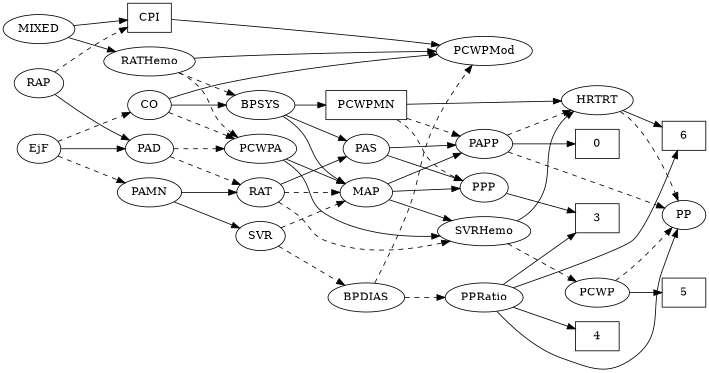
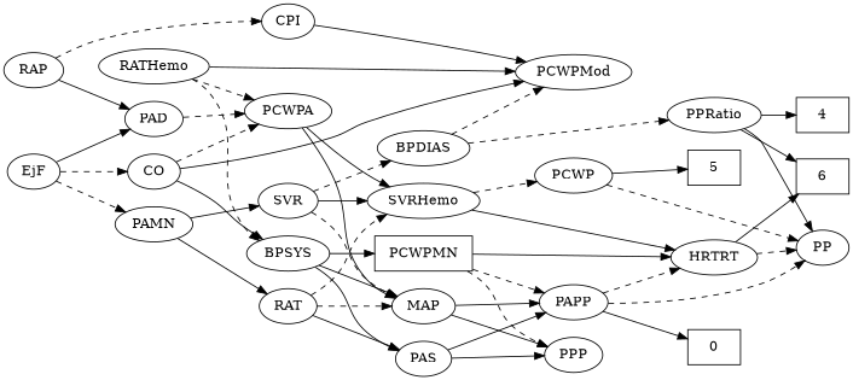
  strict digraph {
    rankdir=LR
    edge [style=solid]
    n1 [height=0.5 label=0 shape=box width=0.75]
    n2 [height=0.5 label=6 shape=box width=0.75]
-   3 [height=0.5 shape=box width=0.75]
    4 [height=0.5 shape=box width=0.75]
    5 [height=0.5 shape=box width=0.75]
    EjF [height=0.5 width=0.75]
    PAD [height=0.5 width=0.79437]
    CO [height=0.5 width=0.75]
    PAMN [height=0.5 width=1.011]
    RAP [height=0.5 width=0.77632]
-   CPI [height=0.5 width=0.75 shape=box]
-   MIXED [height=0.5 width=1.1193]
+   CPI [height=0.5 width=0.75]
    RATHemo [height=0.5 width=1.3721]
    RAT [height=0.5 width=0.75827]
    PCWPA [height=0.5 width=1.1555]
    BPSYS [height=0.5 width=1.0471]
    PCWPMod [height=0.5 width=1.4443]
    SVR [height=0.5 width=0.77632]
    PAS [height=0.5 width=0.75]
    MAP [height=0.5 width=0.84854]
    SVRHemo [height=0.5 width=1.3902]
    PCWPMN [height=0.5 shape=box width=1.3902]
    BPDIAS [height=0.5 width=1.1735]
    PPP [height=0.5 width=0.75]
    PAPP [height=0.5 width=0.88464]
    HRTRT [height=0.5 width=1.1013]
    PCWP [height=0.5 width=0.97491]
    PP [height=0.5 width=0.75]
    PPRatio [height=0.5 width=1.1013]
    EjF -> PAD
    EjF -> CO [style=dashed]
    EjF -> PAMN [style=dashed]
-   PAD -> RAT [style=dashed]
    PAD -> PCWPA [style=dashed]
    CO -> PCWPA [style=dashed]
    CO -> BPSYS
    CO -> PCWPMod
    PAMN -> RAT
    PAMN -> SVR
    RAP -> PAD
    RAP -> CPI [style=dashed]
    CPI -> PCWPMod
-   MIXED -> CPI
-   MIXED -> RATHemo
    RATHemo -> PCWPA [style=dashed]
    RATHemo -> BPSYS [style=dashed]
    RATHemo -> PCWPMod
    RAT -> PAS
    RAT -> MAP [style=dashed]
    RAT -> SVRHemo [style=dashed]
    PCWPA -> MAP
    PCWPA -> SVRHemo
    BPSYS -> PAS
    BPSYS -> MAP
    BPSYS -> PCWPMN
    SVR -> MAP [style=dashed]
-   MAP -> SVRHemo
+   SVR -> SVRHemo
    SVR -> BPDIAS [style=dashed]
    PAS -> PPP
    PAS -> PAPP
    MAP -> PPP
    MAP -> PAPP
    SVRHemo -> HRTRT
    SVRHemo -> PCWP [style=dashed]
    PCWPMN -> PPP [style=dashed]
    PCWPMN -> PAPP [style=dashed]
    PCWPMN -> HRTRT
    BPDIAS -> PCWPMod [style=dashed]
    BPDIAS -> PPRatio [style=dashed]
-   PPP -> 3
    PAPP -> n1
    PAPP -> HRTRT [style=dashed]
    PAPP -> PP [style=dashed]
    HRTRT -> n2
    HRTRT -> PP [style=dashed]
    PCWP -> 5
    PCWP -> PP [style=dashed]
    PPRatio -> n2
-   PPRatio -> 3
    PPRatio -> 4
    PPRatio -> PP
  }
